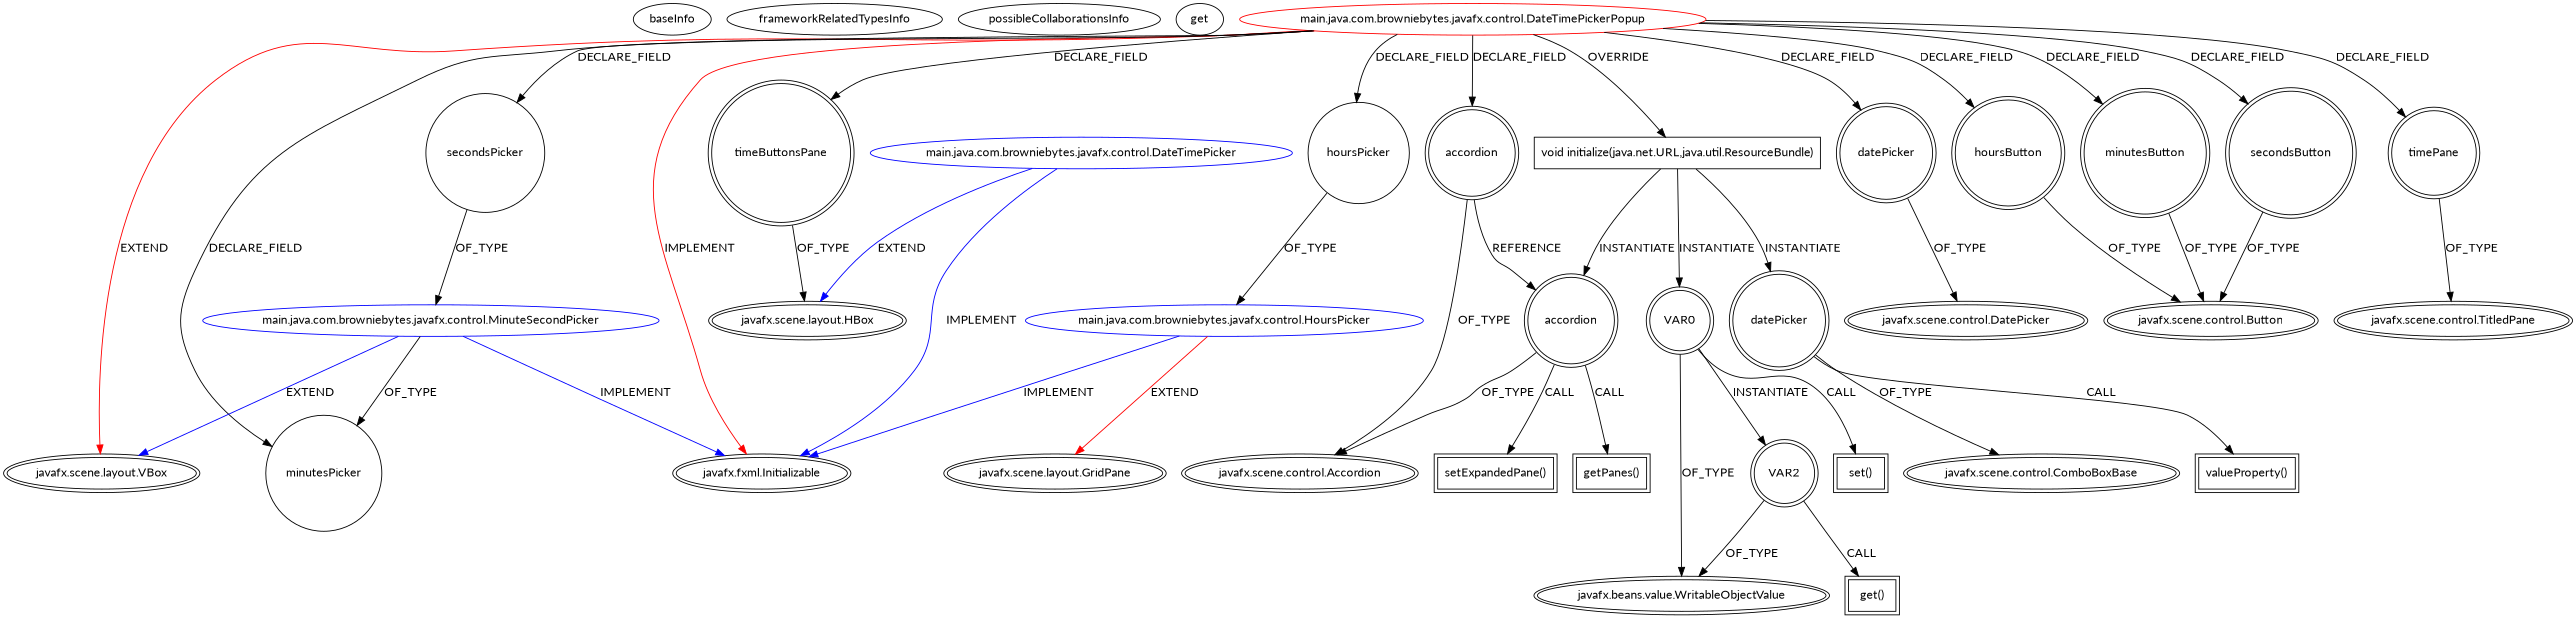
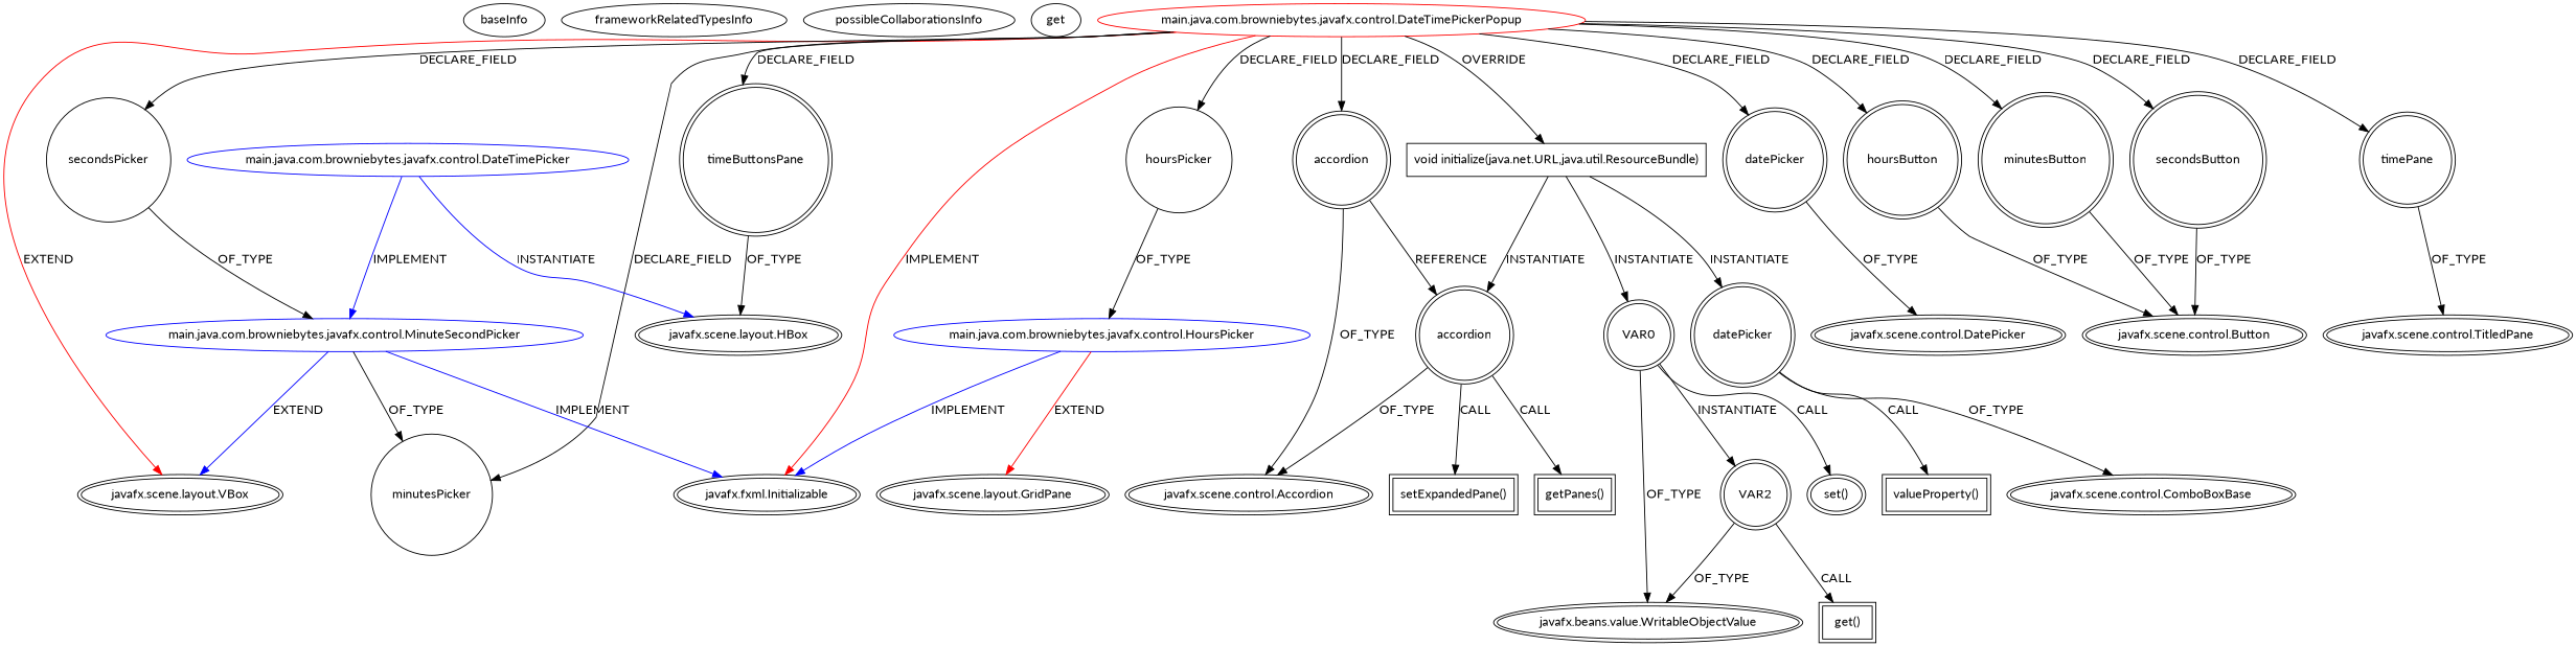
  digraph {
    fontname=Lato
    node [fontname=Lato isFrameworkType=true vertexType=FIELD_DECLARATION peripheries=2]
    edge [fontname=Lato]
    baseInfo [category=extension_graph graphId=4456 isAnonymous=false possibleRelation=true isFrameworkType="" vertexType="" peripheries=""]
    frameworkRelatedTypesInfo [0="javafx.scene.layout.VBox" 1="javafx.fxml.Initializable" isFrameworkType="" vertexType="" peripheries=""]
    possibleCollaborationsInfo [0="4456~FIELD_DECLARATION-~javafx.scene.layout.VBox javafx.fxml.Initializable ~javafx.scene.layout.HBox javafx.fxml.Initializable ~false~false" 1="4456~FIELD_DECLARATION-~javafx.scene.layout.VBox javafx.fxml.Initializable ~javafx.scene.layout.GridPane javafx.fxml.Initializable ~false~false" 2="4456~FIELD_DECLARATION-FIELD_DECLARATION-~javafx.scene.layout.VBox javafx.fxml.Initializable ~javafx.scene.layout.VBox javafx.fxml.Initializable ~false~false" isFrameworkType="" vertexType="" peripheries=""]
    n4 [contextSignature=DateTimePickerPopup filePath="/taipeiben-DateTimePicker/DateTimePicker-master/src/main/java/com/browniebytes/javafx/control/DateTimePickerPopup.java" graphId=4456 label=get projectName="taipeiben-DateTimePicker" isFrameworkType="" vertexType="" peripheries=""]
    n5 [color=red isFrameworkType=false label="main.java.com.browniebytes.javafx.control.DateTimePickerPopup" vertexType=ROOT_CLIENT_CLASS_DECLARATION peripheries=""]
    n6 [label="javafx.scene.layout.VBox" vertexType=FRAMEWORK_CLASS_TYPE]
    n7 [label="javafx.fxml.Initializable" vertexType=FRAMEWORK_INTERFACE_TYPE]
    n8 [label=accordion shape=circle]
    n9 [label=datePicker shape=circle]
    n10 [label=hoursButton shape=circle]
    n11 [isFrameworkType=false label=hoursPicker shape=circle peripheries=""]
    n12 [label=minutesButton shape=circle]
    n13 [isFrameworkType=false label=minutesPicker shape=circle peripheries=""]
    n14 [label=secondsButton shape=circle]
    n15 [isFrameworkType=false label=secondsPicker shape=circle peripheries=""]
    n16 [label=timeButtonsPane shape=circle]
    n17 [label=timePane shape=circle]
    n18 [isFrameworkType=false label="void initialize(java.net.URL,java.util.ResourceBundle)" shape=box vertexType=OVERRIDING_METHOD_DECLARATION peripheries=""]
    n19 [label="javafx.scene.control.Accordion" vertexType=FRAMEWORK_CLASS_TYPE]
    n20 [label=accordion shape=circle vertexType=VARIABLE_EXPRESION]
    n21 [label="javafx.scene.control.DatePicker" vertexType=FRAMEWORK_CLASS_TYPE]
    n22 [label="javafx.scene.control.Button" vertexType=FRAMEWORK_CLASS_TYPE]
    n23 [color=blue isFrameworkType=false label="main.java.com.browniebytes.javafx.control.HoursPicker" vertexType=REFERENCE_CLIENT_CLASS_DECLARATION peripheries=""]
    n24 [color=blue isFrameworkType=false label="main.java.com.browniebytes.javafx.control.MinuteSecondPicker" vertexType=REFERENCE_CLIENT_CLASS_DECLARATION peripheries=""]
    n25 [label="javafx.scene.layout.HBox" vertexType=FRAMEWORK_CLASS_TYPE]
    n26 [label="javafx.scene.control.TitledPane" vertexType=FRAMEWORK_CLASS_TYPE]
    n27 [label=VAR0 shape=circle vertexType=VARIABLE_EXPRESION]
    n28 [label=datePicker shape=circle vertexType=VARIABLE_EXPRESION]
    n29 [label="setExpandedPane()" shape=box vertexType=INSIDE_CALL]
    n30 [label="getPanes()" shape=box vertexType=INSIDE_CALL]
    n31 [label="javafx.scene.layout.GridPane" vertexType=FRAMEWORK_CLASS_TYPE]
    n32 [color=blue isFrameworkType=false label="main.java.com.browniebytes.javafx.control.DateTimePicker" vertexType=REFERENCE_CLIENT_CLASS_DECLARATION peripheries=""]
    n33 [label=VAR2 shape=circle vertexType=VARIABLE_EXPRESION]
    n34 [label="javafx.beans.value.WritableObjectValue" vertexType=FRAMEWORK_INTERFACE_TYPE]
-   n35 [label="set()" shape=box vertexType=INSIDE_CALL]
+   n35 [label="set()" shape=ellipse vertexType=INSIDE_CALL]
    n36 [label="javafx.scene.control.ComboBoxBase" vertexType=FRAMEWORK_CLASS_TYPE]
    n37 [label="valueProperty()" shape=box vertexType=INSIDE_CALL]
    n38 [label="get()" shape=box vertexType=INSIDE_CALL]
    n5 -> n6 [color=red label=EXTEND]
    n5 -> n7 [color=red label=IMPLEMENT]
    n5 -> n8 [label=DECLARE_FIELD]
    n5 -> n9 [label=DECLARE_FIELD]
    n5 -> n10 [label=DECLARE_FIELD]
    n5 -> n11 [label=DECLARE_FIELD]
    n5 -> n12 [label=DECLARE_FIELD]
    n5 -> n13 [label=DECLARE_FIELD]
    n5 -> n14 [label=DECLARE_FIELD]
    n5 -> n15 [label=DECLARE_FIELD]
    n5 -> n16 [label=DECLARE_FIELD]
    n5 -> n17 [label=DECLARE_FIELD]
    n5 -> n18 [label=OVERRIDE]
    n8 -> n19 [label=OF_TYPE]
    n8 -> n20 [label=REFERENCE]
    n9 -> n21 [label=OF_TYPE]
    n10 -> n22 [label=OF_TYPE]
    n11 -> n23 [label=OF_TYPE]
    n12 -> n22 [label=OF_TYPE]
    n14 -> n22 [label=OF_TYPE]
    n15 -> n24 [label=OF_TYPE]
    n16 -> n25 [label=OF_TYPE]
    n17 -> n26 [label=OF_TYPE]
    n18 -> n20 [label=INSTANTIATE]
    n18 -> n27 [label=INSTANTIATE]
    n18 -> n28 [label=INSTANTIATE]
    n20 -> n19 [label=OF_TYPE]
    n20 -> n29 [label=CALL]
    n20 -> n30 [label=CALL]
    n23 -> n7 [color=blue label=IMPLEMENT]
    n23 -> n31 [color=red label=EXTEND]
    n24 -> n6 [color=blue label=EXTEND]
    n24 -> n7 [color=blue label=IMPLEMENT]
    n24 -> n13 [label=OF_TYPE]
    n27 -> n33 [label=INSTANTIATE]
    n27 -> n34 [label=OF_TYPE]
    n27 -> n35 [label=CALL]
    n28 -> n36 [label=OF_TYPE]
    n28 -> n37 [label=CALL]
-   n32 -> n7 [color=blue label=IMPLEMENT]
-   n32 -> n25 [color=blue label=EXTEND]
+   n32 -> n24 [color=blue label=IMPLEMENT]
+   n32 -> n25 [color=blue label=INSTANTIATE]
    n33 -> n34 [label=OF_TYPE]
    n33 -> n38 [label=CALL]
  }
